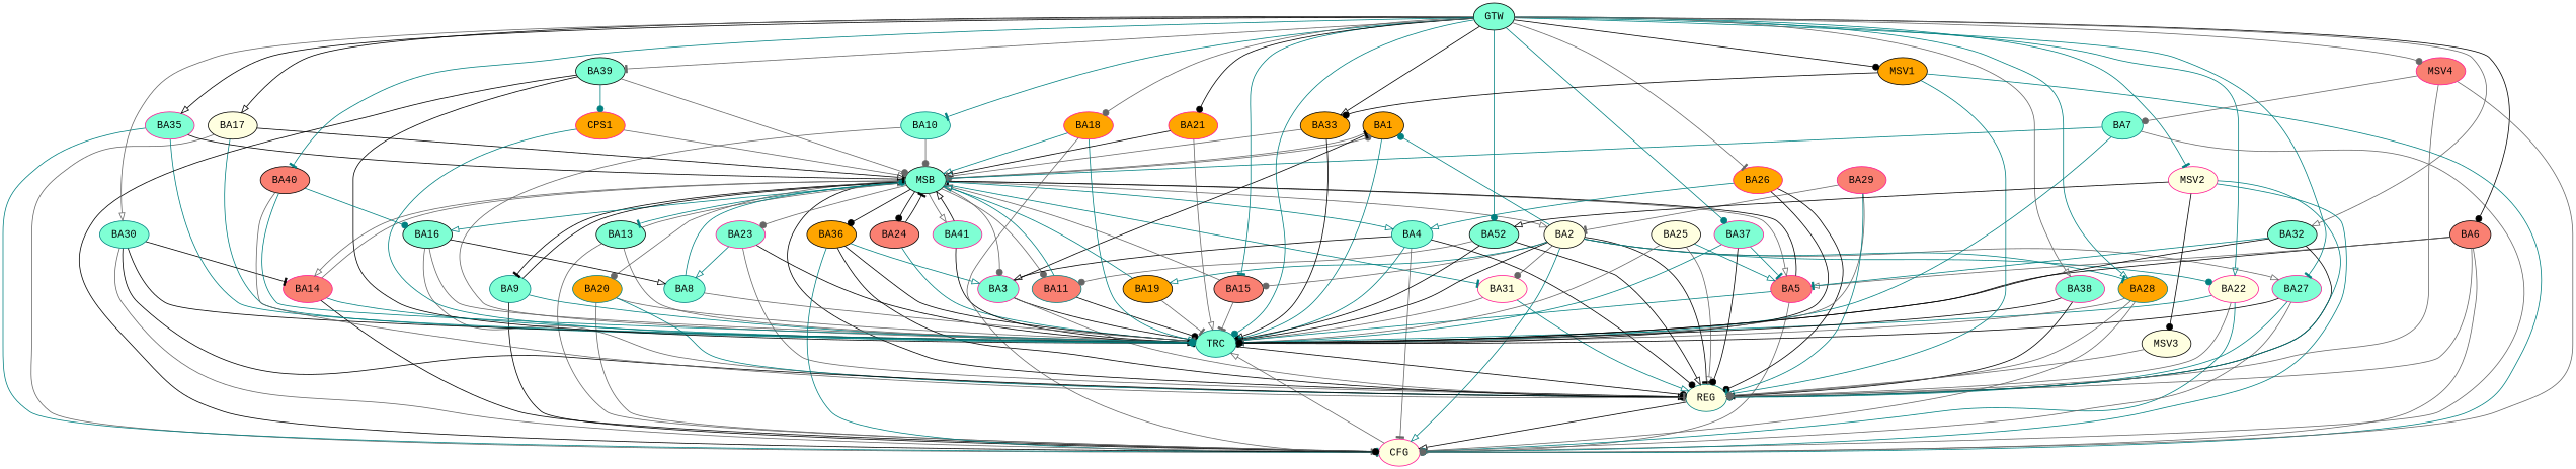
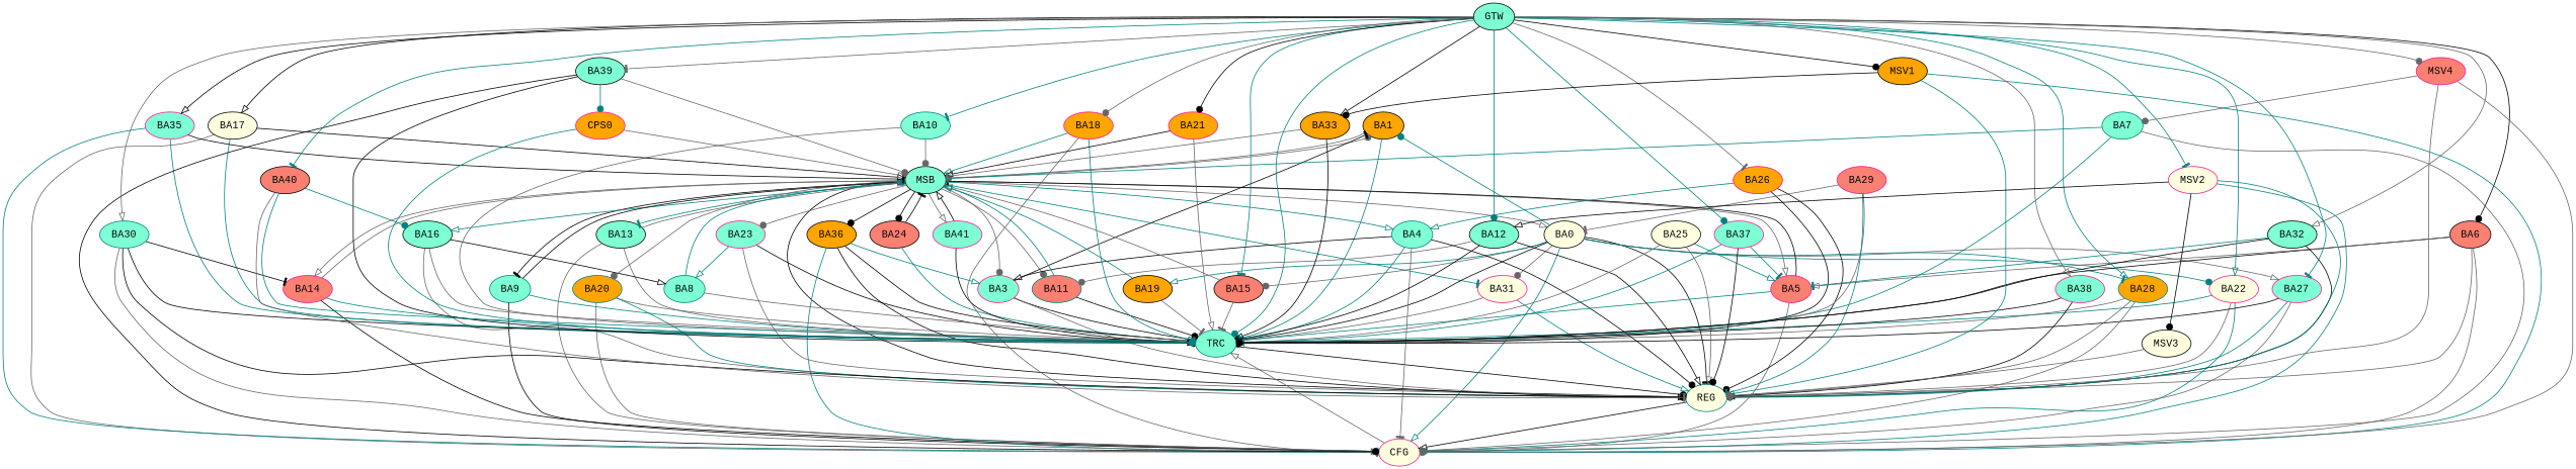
  strict digraph {
    fontname="Liberation Mono"
    node [color=black fillcolor=aquamarine fontname="Liberation Mono" style=filled]
    edge [arrowhead=dot color=gray40 fontname="Liberation Mono"]
    n1 [fillcolor=orange label=BA1]
    n2 [label=MSB]
    n3 [color=teal label=TRC]
-   n4 [fillcolor=lightyellow label=BA2]
+   n4 [fillcolor=lightyellow label=BA0]
    n5 [color=deeppink fillcolor=lightyellow label=BA31]
    n6 [color=teal fillcolor=lightyellow label=REG]
    n7 [color=deeppink label=BA3]
    n8 [color=teal label=BA4]
    n9 [color=deeppink fillcolor=salmon label=BA5]
    n10 [color=teal label=BA9]
    n11 [color=teal fillcolor=salmon label=BA11]
    n12 [label=BA13]
    n13 [color=deeppink fillcolor=salmon label=BA14]
    n14 [label=BA16]
    n15 [color=teal fillcolor=orange label=BA20]
    n16 [color=deeppink label=BA23]
    n17 [fillcolor=salmon label=BA24]
    n18 [fillcolor=orange label=BA36]
    n19 [color=deeppink label=BA41]
    n20 [fillcolor=salmon label=BA15]
    n21 [fillcolor=orange label=BA19]
    n22 [color=deeppink fillcolor=lightyellow label=BA22]
    n23 [color=deeppink label=BA27]
    n24 [color=teal fillcolor=orange label=BA28]
    n25 [color=deeppink fillcolor=lightyellow label=CFG]
    n26 [fillcolor=salmon label=BA6]
    n27 [color=teal label=BA7]
    n28 [color=teal label=BA8]
    n29 [color=teal label=BA10]
-   n30 [label=BA52]
+   n30 [label=BA12]
    n31 [fillcolor=lightyellow label=BA17]
    n32 [color=deeppink fillcolor=orange label=BA18]
    n33 [color=deeppink fillcolor=orange label=BA21]
    n34 [fillcolor=lightyellow label=BA25]
    n35 [color=deeppink fillcolor=orange label=BA26]
    n36 [color=deeppink fillcolor=salmon label=BA29]
    n37 [color=teal label=BA30]
    n38 [label=BA32]
    n39 [fillcolor=orange label=BA33]
    n40 [color=deeppink label=BA35]
    n41 [color=deeppink label=BA37]
    n42 [color=deeppink label=BA38]
    n43 [label=BA39]
-   n44 [color=deeppink fillcolor=orange label=CPS1]
+   n44 [color=deeppink fillcolor=orange label=CPS0]
    n45 [fillcolor=salmon label=BA40]
    n46 [label=GTW]
    n47 [fillcolor=orange label=MSV1]
    n48 [color=deeppink fillcolor=lightyellow label=MSV2]
    n49 [color=deeppink fillcolor=salmon label=MSV4]
    n50 [fillcolor=lightyellow label=MSV3]
    n1 -> n2
    n1 -> n3 [color=teal]
    n2 -> n1
    n2 -> n4 [arrowhead=onormal]
    n2 -> n5 [arrowhead=tee color=teal]
    n2 -> n6 [arrowhead=onormal color=black]
    n2 -> n7
    n2 -> n8 [arrowhead=onormal color=teal]
    n2 -> n9 [arrowhead=onormal]
    n2 -> n10 [arrowhead=tee color=black]
    n2 -> n11
    n2 -> n12 [arrowhead=tee color=teal]
    n2 -> n13 [arrowhead=onormal]
    n2 -> n14 [arrowhead=onormal color=teal]
    n2 -> n15
    n2 -> n16
    n2 -> n17 [color=black]
    n2 -> n18 [color=black]
    n2 -> n19 [arrowhead=onormal]
    n3 -> n6 [color=black]
    n4 -> n1 [color=teal]
    n4 -> n3 [arrowhead=tee color=black]
    n4 -> n5
    n4 -> n6 [arrowhead=tee color=black]
    n4 -> n20
    n4 -> n21 [arrowhead=onormal color=teal]
    n4 -> n22 [color=teal]
    n4 -> n23 [arrowhead=onormal]
    n4 -> n24 [arrowhead=tee color=teal]
    n4 -> n25 [arrowhead=onormal color=teal]
    n5 -> n3 [arrowhead=onormal]
    n5 -> n6 [arrowhead=onormal color=teal]
    n6 -> n25 [arrowhead=onormal color=black]
    n7 -> n1 [arrowhead=tee color=black]
    n7 -> n3 [arrowhead=tee color=black]
    n7 -> n6
    n8 -> n3 [arrowhead=onormal color=teal]
    n8 -> n6 [color=black]
    n8 -> n7 [arrowhead=onormal color=black]
    n8 -> n25 [arrowhead=tee]
    n9 -> n2 [arrowhead=tee color=black]
    n9 -> n3 [arrowhead=tee color=teal]
    n9 -> n25
    n10 -> n2 [arrowhead=onormal color=black]
    n10 -> n3 [arrowhead=tee color=teal]
    n10 -> n25 [color=black]
    n11 -> n2 [arrowhead=onormal color=teal]
    n11 -> n3 [color=black]
    n12 -> n2 [arrowhead=onormal]
    n12 -> n3
    n12 -> n25 [arrowhead=onormal]
    n13 -> n2 [arrowhead=tee]
    n13 -> n3 [color=teal]
    n13 -> n25 [color=black]
    n14 -> n3
    n14 -> n6 [arrowhead=tee]
    n14 -> n28 [arrowhead=onormal color=black]
    n15 -> n3 [arrowhead=tee]
    n15 -> n6 [color=teal]
    n15 -> n25
    n16 -> n3 [arrowhead=tee color=black]
    n16 -> n6 [arrowhead=onormal]
    n16 -> n28 [arrowhead=onormal color=teal]
    n17 -> n2 [arrowhead=tee color=black]
    n17 -> n3 [arrowhead=onormal color=teal]
    n18 -> n3 [arrowhead=tee color=black]
    n18 -> n6 [arrowhead=onormal color=black]
    n18 -> n7 [arrowhead=onormal color=teal]
    n18 -> n25 [arrowhead=tee color=teal]
    n19 -> n2 [arrowhead=onormal color=black]
    n19 -> n3 [arrowhead=tee color=black]
    n20 -> n2 [arrowhead=onormal]
    n20 -> n3 [arrowhead=tee]
    n21 -> n2 [arrowhead=onormal color=teal]
    n21 -> n3 [arrowhead=tee]
    n22 -> n3 [arrowhead=onormal color=teal]
    n22 -> n6 [arrowhead=onormal]
    n22 -> n25 [color=teal]
    n23 -> n3 [color=black]
    n23 -> n6 [color=teal]
    n23 -> n25 [arrowhead=tee]
    n24 -> n3 [arrowhead=onormal]
    n24 -> n6 [arrowhead=tee]
    n24 -> n25 [arrowhead=onormal]
    n25 -> n3 [arrowhead=onormal]
    n26 -> n3 [arrowhead=tee color=black]
    n26 -> n6 [arrowhead=onormal]
    n26 -> n9 [arrowhead=onormal]
    n26 -> n25
    n27 -> n2 [arrowhead=tee color=teal]
    n27 -> n3 [arrowhead=onormal color=teal]
    n27 -> n25 [arrowhead=tee]
    n28 -> n2 [color=teal]
    n28 -> n3 [arrowhead=tee]
    n29 -> n2
    n29 -> n3
    n30 -> n3 [arrowhead=tee color=black]
    n30 -> n6 [arrowhead=onormal color=black]
    n30 -> n11
    n31 -> n2 [arrowhead=onormal color=black]
    n31 -> n3 [color=teal]
    n31 -> n25 [arrowhead=onormal]
    n32 -> n2 [arrowhead=onormal color=teal]
    n32 -> n3 [arrowhead=onormal color=teal]
    n32 -> n25 [arrowhead=tee]
    n33 -> n2 [arrowhead=onormal color=black]
    n33 -> n3 [arrowhead=onormal]
    n34 -> n3 [arrowhead=onormal]
    n34 -> n6 [arrowhead=onormal]
    n34 -> n9 [arrowhead=onormal color=teal]
    n35 -> n3 [arrowhead=tee color=black]
    n35 -> n6 [color=black]
    n35 -> n8 [arrowhead=onormal color=teal]
    n36 -> n3 [arrowhead=onormal]
    n36 -> n4 [arrowhead=tee]
    n36 -> n6 [arrowhead=tee color=teal]
    n37 -> n3 [arrowhead=onormal color=black]
    n37 -> n6 [color=black]
    n37 -> n13 [arrowhead=tee color=black]
    n37 -> n25
    n38 -> n3 [color=black]
    n38 -> n6 [color=black]
    n38 -> n9 [arrowhead=tee color=teal]
    n39 -> n2 [arrowhead=tee]
    n39 -> n3 [arrowhead=onormal color=black]
    n40 -> n2 [arrowhead=tee color=black]
    n40 -> n3 [color=teal]
    n40 -> n25 [arrowhead=tee color=teal]
    n41 -> n3 [color=teal]
    n41 -> n6 [color=black]
    n41 -> n9 [arrowhead=tee color=teal]
    n42 -> n3 [color=black]
    n42 -> n6 [arrowhead=onormal color=black]
    n43 -> n2
    n43 -> n3 [arrowhead=onormal color=black]
    n43 -> n25 [color=black]
    n43 -> n44 [color=teal]
    n44 -> n2 [arrowhead=onormal]
    n44 -> n3 [color=teal]
    n45 -> n3 [color=teal]
    n45 -> n6 [arrowhead=tee]
    n45 -> n14 [color=teal]
    n46 -> n3 [color=teal]
    n46 -> n20 [arrowhead=tee color=teal]
    n46 -> n22 [arrowhead=onormal color=teal]
    n46 -> n23 [arrowhead=tee color=teal]
    n46 -> n24 [arrowhead=onormal color=teal]
    n46 -> n26 [color=black]
    n46 -> n29 [arrowhead=tee color=teal]
    n46 -> n30 [color=teal]
    n46 -> n31 [arrowhead=onormal color=black]
    n46 -> n32
    n46 -> n33 [color=black]
    n46 -> n35 [arrowhead=tee]
    n46 -> n37 [arrowhead=onormal]
    n46 -> n38 [arrowhead=onormal]
    n46 -> n39 [arrowhead=onormal color=black]
    n46 -> n40 [arrowhead=onormal color=black]
    n46 -> n41 [color=teal]
    n46 -> n42 [arrowhead=onormal]
    n46 -> n43 [arrowhead=tee]
    n46 -> n45 [arrowhead=tee color=teal]
    n46 -> n47 [color=black]
    n46 -> n48 [arrowhead=tee color=teal]
    n46 -> n49
    n47 -> n6 [arrowhead=onormal color=teal]
    n47 -> n25 [color=teal]
    n47 -> n39 [color=black]
    n48 -> n6 [color=teal]
    n48 -> n25 [color=teal]
    n48 -> n30 [arrowhead=onormal color=black]
    n48 -> n50 [color=black]
    n49 -> n6
    n49 -> n25
    n49 -> n27
    n50 -> n6
  }
